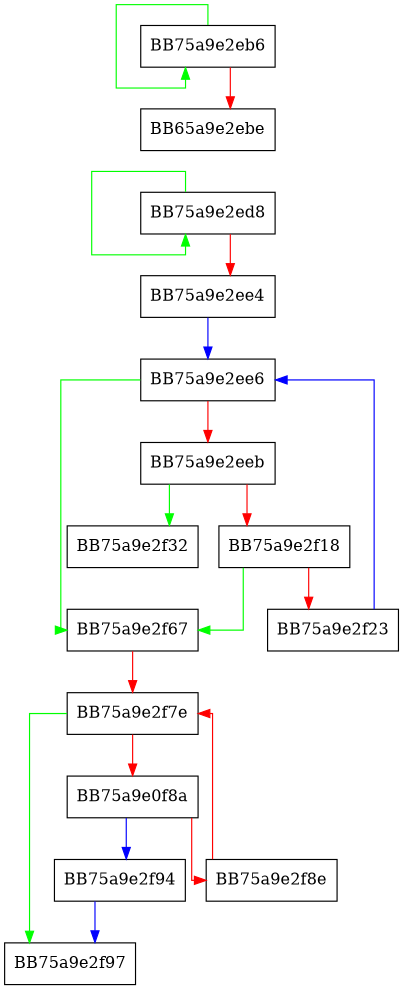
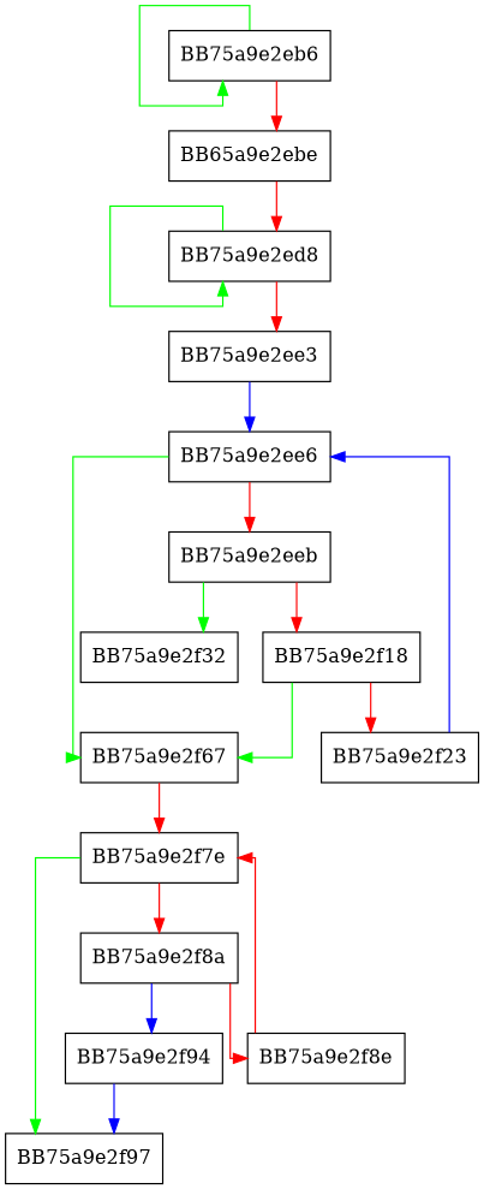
  digraph {
    splines=ortho
    node [shape=box]
    edge [color=red]
    BB75a9e2eb6
    n2 [label=BB65a9e2ebe]
    BB75a9e2ed8
-   BB75a9e2ee4
+   BB75a9e2ee4 [label=BB75a9e2ee3]
    BB75a9e2ee6
    BB75a9e2f67
    BB75a9e2eeb
    BB75a9e2f7e
    BB75a9e2f32
    BB75a9e2f18
    BB75a9e2f97
-   BB75a9e2f8a [label=BB75a9e0f8a]
+   BB75a9e2f8a
    BB75a9e2f23
    BB75a9e2f94
    BB75a9e2f8e
    BB75a9e2eb6 -> BB75a9e2eb6 [color=green]
    BB75a9e2eb6 -> n2
+   n2 -> BB75a9e2ed8
    BB75a9e2ed8 -> BB75a9e2ed8 [color=green]
    BB75a9e2ed8 -> BB75a9e2ee4
    BB75a9e2ee4 -> BB75a9e2ee6 [color=blue]
    BB75a9e2ee6 -> BB75a9e2f67 [color=green]
    BB75a9e2ee6 -> BB75a9e2eeb
    BB75a9e2f67 -> BB75a9e2f7e
    BB75a9e2eeb -> BB75a9e2f32 [color=green]
    BB75a9e2eeb -> BB75a9e2f18
    BB75a9e2f7e -> BB75a9e2f97 [color=green]
    BB75a9e2f7e -> BB75a9e2f8a
    BB75a9e2f18 -> BB75a9e2f67 [color=green]
    BB75a9e2f18 -> BB75a9e2f23
    BB75a9e2f8a -> BB75a9e2f94 [color=blue]
    BB75a9e2f8a -> BB75a9e2f8e
    BB75a9e2f23 -> BB75a9e2ee6 [color=blue]
    BB75a9e2f94 -> BB75a9e2f97 [color=blue]
    BB75a9e2f8e -> BB75a9e2f7e
  }
